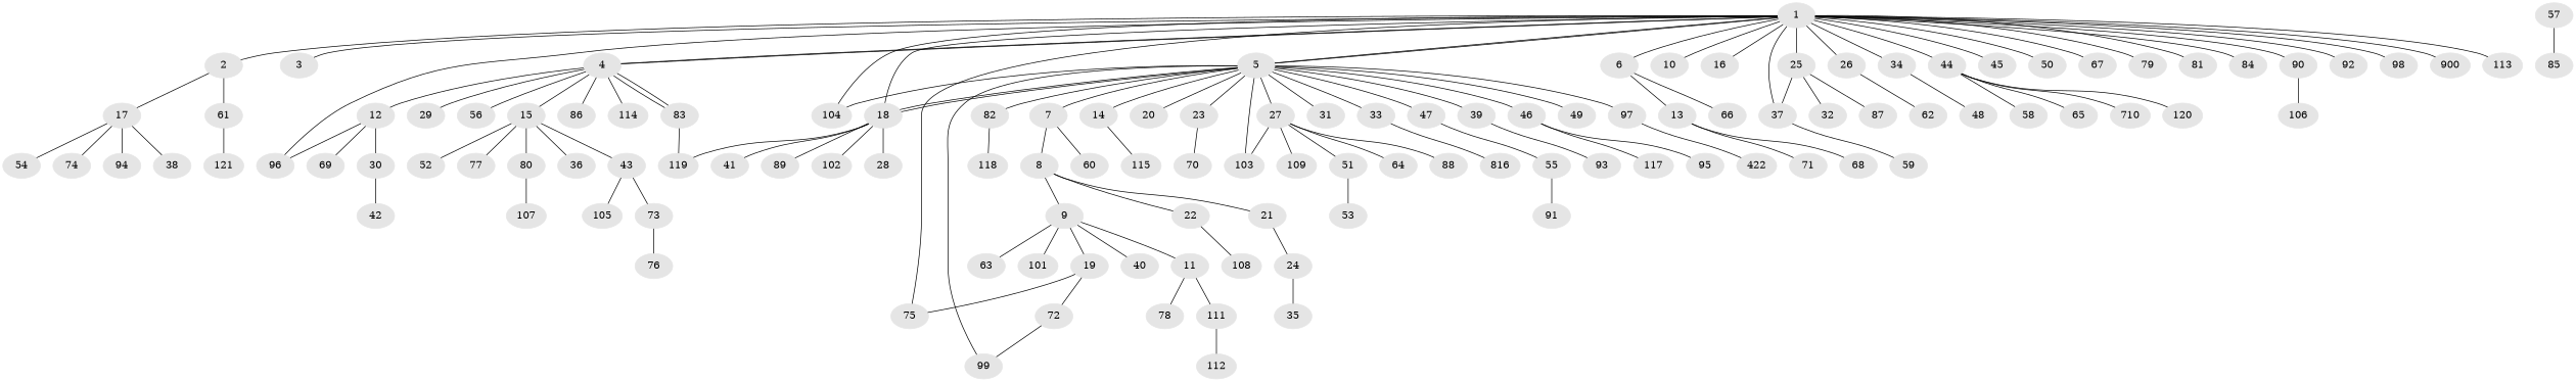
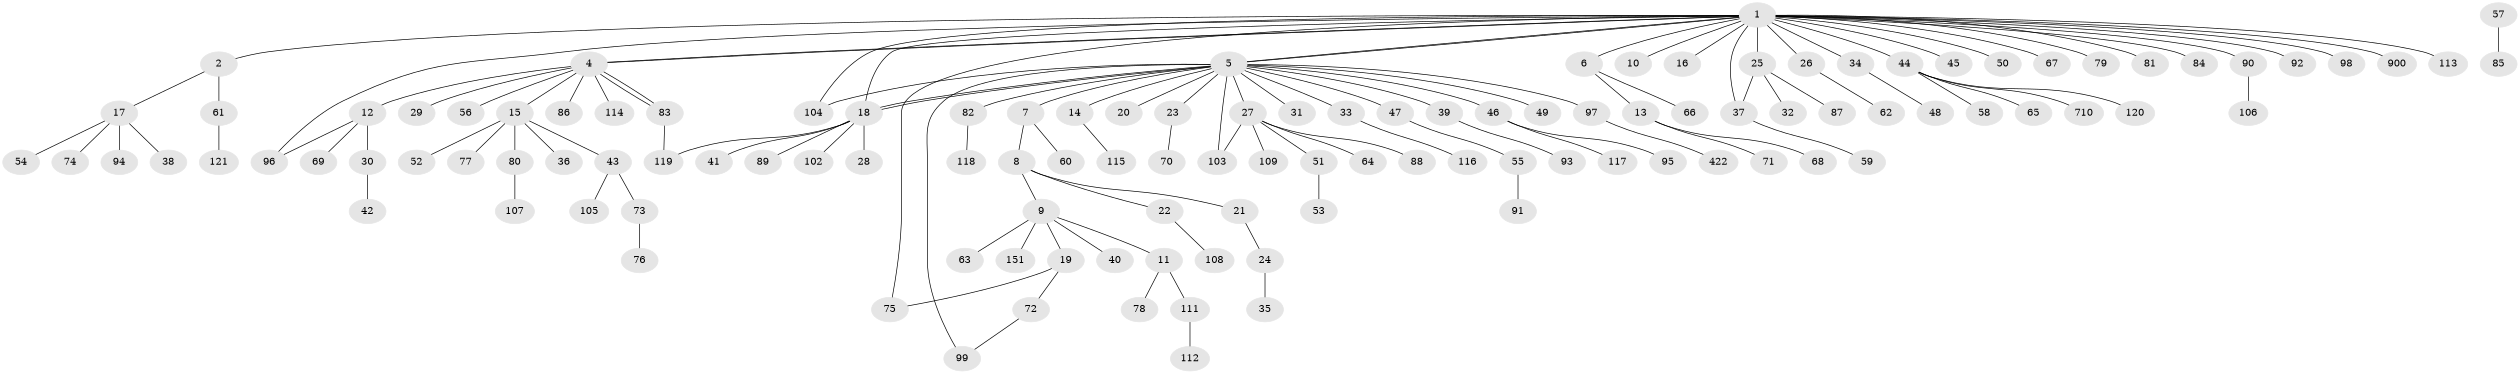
  graph {
    node [color=gray90 style=filled]
    1
    2
-   3
    4
    5
    6
    10
    16
    18
    25
    26
    34
    37
    44
    45
    50
    67
    75
    79
    81
    84
    90
    92
    96
    98
    n26 [label=900]
    104
    113
    17
    61
    12
    15
    29
    56
    83
    86
    114
    82
    7
    14
    20
    23
    27
    31
    33
    39
    46
    47
    49
    97
    99
    103
    13
    66
    28
    41
    89
    102
    119
    32
    87
    62
    48
    59
    58
    65
    n67 [label=710]
    120
    57
    85
    118
    106
    38
    54
    74
    94
    121
    30
    69
    36
    43
    52
    77
    80
    8
    60
    115
    70
    51
    64
    88
    109
-   116 [label=816]
+   116
    93
    95
    117
    55
    n98 [label=422]
    68
    71
    9
    21
    22
    11
    19
    40
    63
-   101
+   101 [label=151]
    24
    108
    78
    111
    72
    112
    42
    73
    105
    107
    35
    53
    76
    91
    1 -- 2
-   1 -- 3
    1 -- 4
    1 -- 4
    1 -- 5
    1 -- 5
    1 -- 6
    1 -- 10
    1 -- 16
    1 -- 18
    1 -- 25
    1 -- 26
    1 -- 34
    1 -- 37
    1 -- 44
    1 -- 45
    1 -- 50
    1 -- 67
    1 -- 75
    1 -- 79
    1 -- 81
    1 -- 84
    1 -- 90
    1 -- 92
    1 -- 96
    1 -- 98
    1 -- n26
    1 -- 104
    1 -- 113
    2 -- 17
    2 -- 61
    4 -- 12
    4 -- 15
    4 -- 29
    4 -- 56
    4 -- 83
    4 -- 83
    4 -- 86
    4 -- 114
    5 -- 18
    5 -- 18
    5 -- 104
    5 -- 82
    5 -- 7
    5 -- 14
    5 -- 20
    5 -- 23
    5 -- 27
    5 -- 31
    5 -- 33
    5 -- 39
    5 -- 46
    5 -- 47
    5 -- 49
    5 -- 97
    5 -- 99
    5 -- 103
    6 -- 13
    6 -- 66
    18 -- 28
    18 -- 41
    18 -- 89
    18 -- 102
    18 -- 119
    25 -- 37
    25 -- 32
    25 -- 87
    26 -- 62
    34 -- 48
    37 -- 59
    44 -- 58
    44 -- 65
    44 -- n67
    44 -- 120
    90 -- 106
    17 -- 38
    17 -- 54
    17 -- 74
    17 -- 94
    61 -- 121
    12 -- 96
    12 -- 30
    12 -- 69
    15 -- 36
    15 -- 43
    15 -- 52
    15 -- 77
    15 -- 80
    83 -- 119
    82 -- 118
    7 -- 8
    7 -- 60
    14 -- 115
    23 -- 70
    27 -- 103
    27 -- 51
    27 -- 64
    27 -- 88
    27 -- 109
    33 -- 116
    39 -- 93
    46 -- 95
    46 -- 117
    47 -- 55
    97 -- n98
    13 -- 68
    13 -- 71
    57 -- 85
    30 -- 42
    43 -- 73
    43 -- 105
    80 -- 107
    8 -- 9
    8 -- 21
    8 -- 22
    51 -- 53
    55 -- 91
    9 -- 11
    9 -- 19
    9 -- 40
    9 -- 63
    9 -- 101
    21 -- 24
    22 -- 108
    11 -- 78
    11 -- 111
    19 -- 75
    19 -- 72
    24 -- 35
    111 -- 112
    72 -- 99
    73 -- 76
  }
